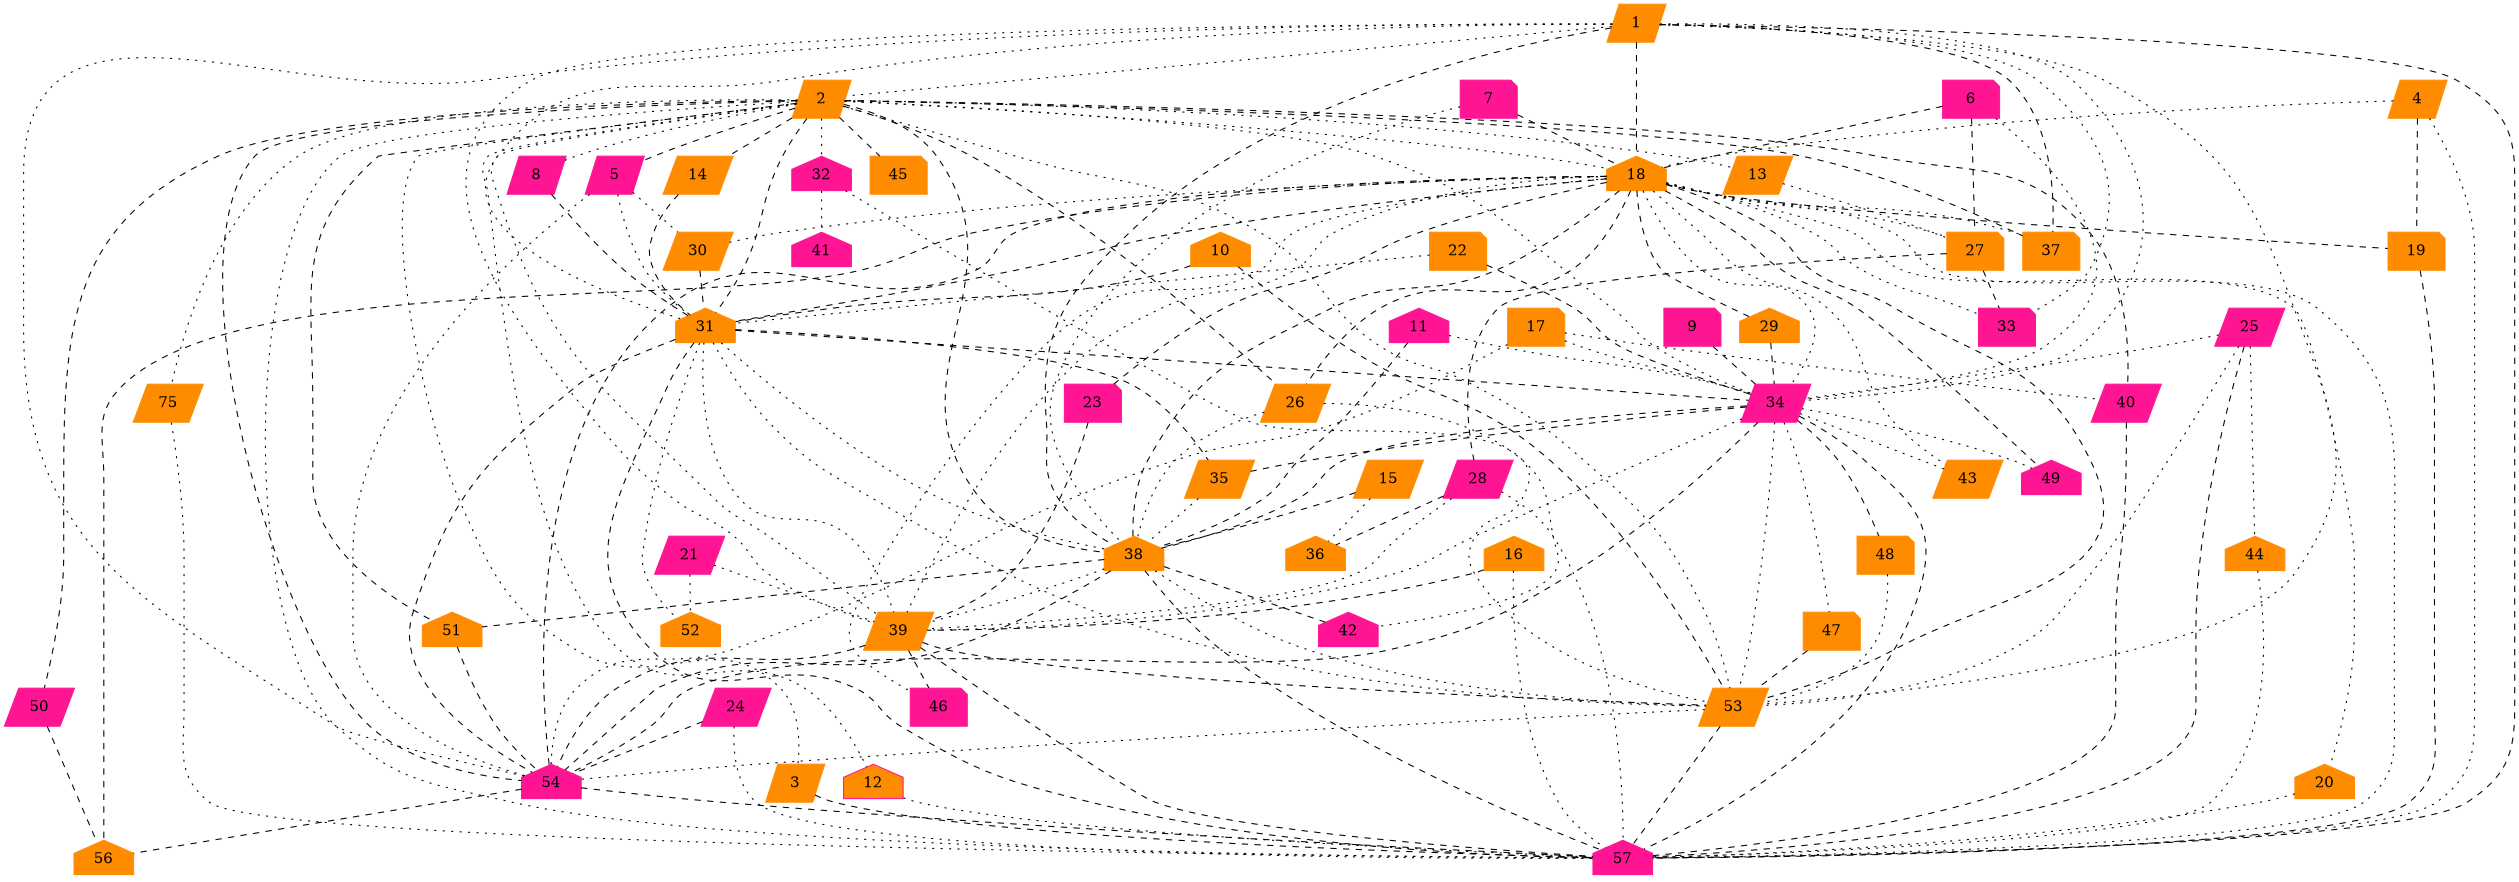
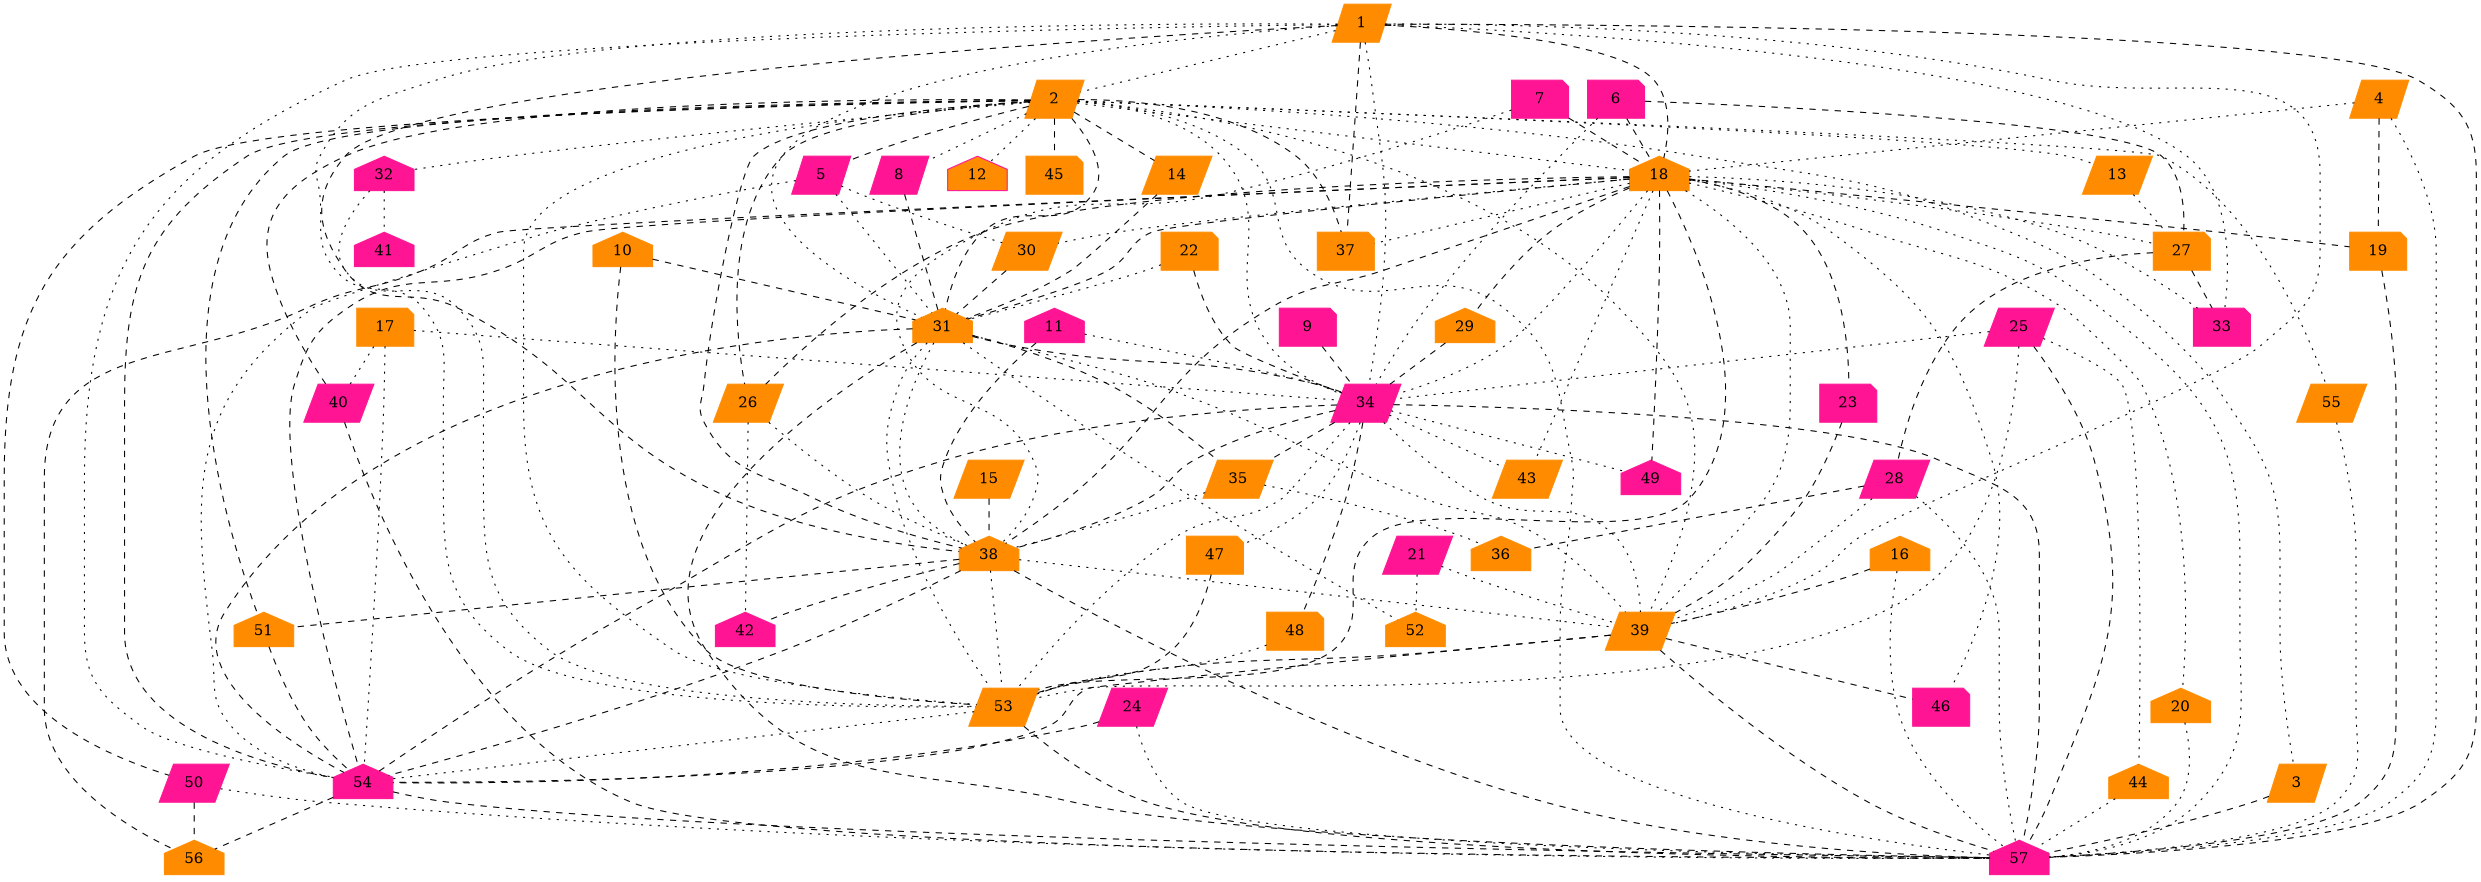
  graph {
    node [color=darkorange shape=parallelogram style=filled]
    edge [style=dotted weight=1.0]
    1
    2
    18 [shape=house]
    31 [shape=house]
    33 [color=deeppink shape=note]
    34 [color=deeppink]
    37 [shape=note]
    38 [shape=house]
    39
    53
    54 [color=deeppink shape=house]
    57 [color=deeppink shape=house]
    3
    5 [color=deeppink]
    8 [color=deeppink]
    12 [color=deeppink fillcolor=darkorange shape=house]
    13
    14
    26
    32 [color=deeppink shape=house]
    40 [color=deeppink]
    45 [shape=note]
    50 [color=deeppink]
    51 [shape=house]
-   55 [label=75]
+   55
    19 [shape=note]
    30
    27 [shape=note]
    20 [shape=house]
    23 [color=deeppink shape=note]
    29 [shape=house]
    43
    46 [color=deeppink shape=note]
    49 [color=deeppink shape=house]
    56 [shape=house]
    52 [shape=house]
    35
    47 [shape=note]
    48 [shape=note]
    42 [color=deeppink shape=house]
    41 [color=deeppink shape=house]
    4
    6 [color=deeppink shape=note]
    28 [color=deeppink]
    7 [color=deeppink shape=note]
    9 [color=deeppink shape=note]
    10 [shape=house]
    11 [color=deeppink shape=house]
    15
    16 [shape=house]
    17 [shape=note]
    21 [color=deeppink]
    22 [shape=note]
    24 [color=deeppink]
    25 [color=deeppink]
    44 [shape=house]
    36 [shape=house]
    1 -- 2 [weight=2.0]
    1 -- 18 [style=dashed]
    1 -- 31 [weight=2.0]
    1 -- 33
    1 -- 34 [weight=2.0]
    1 -- 37 [style=dashed]
    1 -- 38 [style=dashed]
    1 -- 39
    1 -- 53
    1 -- 54
    1 -- 57 [style=dashed weight=2.0]
    2 -- 18
    2 -- 31 [style=dashed]
    2 -- 34
    2 -- 37 [style=dashed]
    2 -- 38 [style=dashed]
    2 -- 39
    2 -- 53 [weight=2.0]
    2 -- 54 [style=dashed]
    2 -- 57
    2 -- 3
    2 -- 5 [style=dashed]
    2 -- 8
    2 -- 12
    2 -- 13
    2 -- 14 [style=dashed]
    2 -- 26 [style=dashed]
    2 -- 32
    2 -- 40 [style=dashed]
    2 -- 45 [style=dashed]
    2 -- 50 [style=dashed]
    2 -- 51 [style=dashed]
    2 -- 55
    18 -- 31 [style=dashed]
    18 -- 33
    18 -- 34
    18 -- 37
    18 -- 38 [style=dashed weight=2.0]
    18 -- 39
    18 -- 53 [style=dashed weight=2.0]
    18 -- 54 [style=dashed]
    18 -- 57
    18 -- 26 [style=dashed]
    18 -- 19 [style=dashed]
    18 -- 30
    18 -- 27
    18 -- 20
    18 -- 23 [style=dashed]
    18 -- 29 [style=dashed]
    18 -- 43
    18 -- 46 [weight=2.0]
    18 -- 49 [style=dashed]
    18 -- 56 [style=dashed]
    31 -- 34 [style=dashed]
    31 -- 38
    31 -- 39
    31 -- 53
    31 -- 54 [style=dashed]
    31 -- 57 [style=dashed]
    31 -- 52
    31 -- 35 [style=dashed]
    34 -- 38 [style=dashed]
    34 -- 39
    34 -- 53
    34 -- 54 [style=dashed]
    34 -- 57 [style=dashed]
    34 -- 43
    34 -- 49
    34 -- 35 [style=dashed]
    34 -- 47
    34 -- 48 [style=dashed]
    38 -- 39
    38 -- 53
    38 -- 54 [style=dashed]
    38 -- 57 [style=dashed]
    38 -- 51 [style=dashed]
    38 -- 42 [style=dashed]
    39 -- 53 [style=dashed weight=2.0]
    39 -- 54 [style=dashed weight=2.0]
    39 -- 57 [style=dashed]
    39 -- 46 [style=dashed]
    53 -- 54
    53 -- 57 [style=dashed]
    54 -- 57 [style=dashed]
    54 -- 56 [style=dashed]
    3 -- 57 [style=dashed]
    5 -- 31
    5 -- 54
    5 -- 30
    8 -- 31 [style=dashed]
-   12 -- 57
+   50 -- 57
    13 -- 27
    14 -- 31 [style=dashed]
    26 -- 38
    26 -- 42
    32 -- 53
    32 -- 41
    40 -- 57 [style=dashed]
    50 -- 56 [style=dashed]
    51 -- 54 [style=dashed]
    55 -- 57
    19 -- 57 [style=dashed]
    30 -- 31 [style=dashed]
    27 -- 33 [style=dashed]
    27 -- 28 [style=dashed]
    20 -- 57
    23 -- 39 [style=dashed]
    29 -- 34 [style=dashed]
    35 -- 38
-   15 -- 36
+   35 -- 36
    47 -- 53 [style=dashed]
    48 -- 53
    4 -- 18
    4 -- 57
    4 -- 19 [style=dashed]
    6 -- 18 [style=dashed]
    6 -- 34
    6 -- 27 [style=dashed]
    28 -- 39
    28 -- 57
    28 -- 36 [style=dashed]
    7 -- 18 [style=dashed]
    7 -- 38
    9 -- 34 [style=dashed]
    10 -- 31 [style=dashed]
    10 -- 53 [style=dashed]
    11 -- 34
    11 -- 38 [style=dashed]
    15 -- 38 [style=dashed]
    16 -- 39 [style=dashed]
    16 -- 57
    17 -- 34
    17 -- 54
    17 -- 40
    21 -- 39 [weight=2.0]
    21 -- 52
    22 -- 31
    22 -- 34 [style=dashed]
    24 -- 54 [style=dashed]
    24 -- 57
    25 -- 34
    25 -- 53
    25 -- 57 [style=dashed]
    25 -- 44
    44 -- 57
  }
